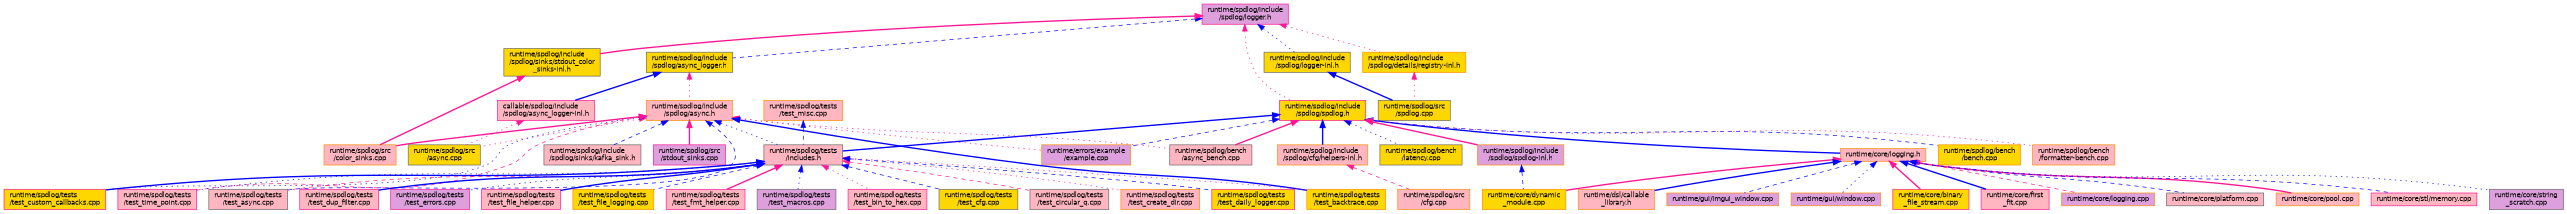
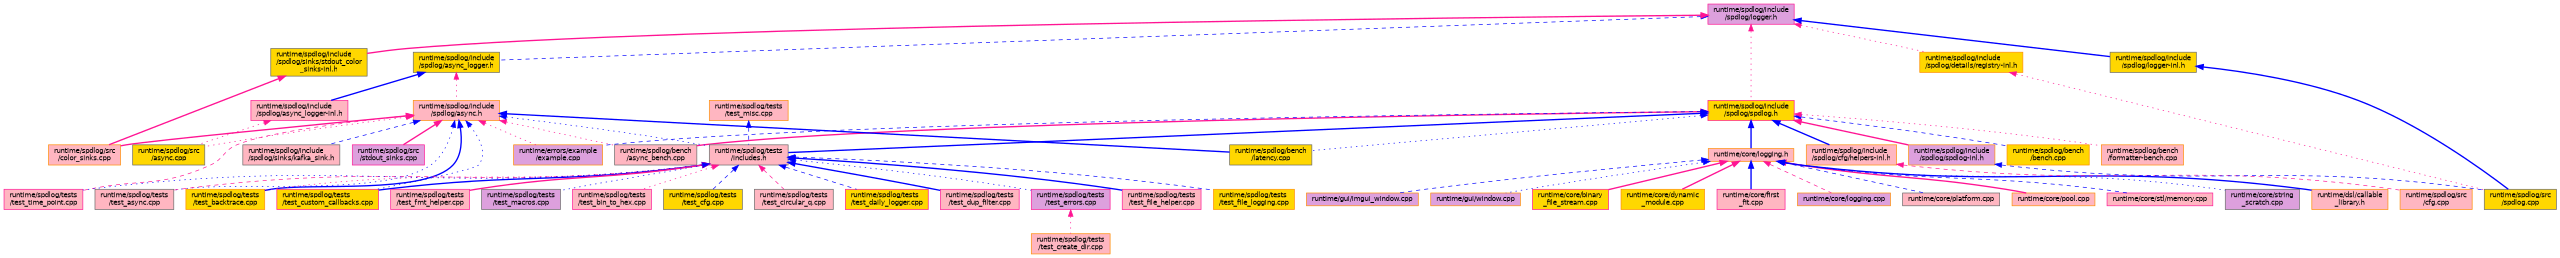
  digraph {
    node [color=darkorange fillcolor=lightpink fontname=Helvetica fontsize=10 shape=box style=filled]
    edge [color=blue dir=back fontname=Helvetica fontsize=10 labelfontname=Helvetica labelfontsize=10 style=bold]
    n1 [color=deeppink fillcolor=plum fontcolor=black height=0.2 label="runtime/spdlog/include\l/spdlog/logger.h" width=0.4]
    n2 [color=gray40 fillcolor=gold height=0.2 label="runtime/spdlog/include\l/spdlog/async_logger.h" width=0.4]
    n3 [fillcolor=gold height=0.2 label="runtime/spdlog/include\l/spdlog/details/registry-inl.h" width=0.4]
    n4 [color=gray40 fillcolor=gold height=0.2 label="runtime/spdlog/include\l/spdlog/logger-inl.h" width=0.4]
    n5 [color=gray40 fillcolor=gold height=0.2 label="runtime/spdlog/include\l/spdlog/sinks/stdout_color\l_sinks-inl.h" width=0.4]
    n6 [color=deeppink fillcolor=gold height=0.2 label="runtime/spdlog/include\l/spdlog/spdlog.h" width=0.4]
    n7 [height=0.2 label="runtime/spdlog/include\l/spdlog/async.h" width=0.4]
-   n8 [color=deeppink height=0.2 label="callable/spdlog/include\l/spdlog/async_logger-inl.h" width=0.4]
+   n8 [color=deeppink height=0.2 label="runtime/spdlog/include\l/spdlog/async_logger-inl.h" width=0.4]
    n9 [color=gray40 fillcolor=gold height=0.2 label="runtime/spdlog/src\l/spdlog.cpp" width=0.4]
    n10 [height=0.2 label="runtime/spdlog/src\l/color_sinks.cpp" width=0.4]
    n11 [color=gray40 height=0.2 label="runtime/spdlog/bench\l/async_bench.cpp" width=0.4]
    n12 [color=gray40 fillcolor=gold height=0.2 label="runtime/spdlog/bench\l/latency.cpp" width=0.4]
    n13 [fillcolor=plum height=0.2 label="runtime/errors/example\l/example.cpp" width=0.4]
    n14 [color=gray40 height=0.2 label="runtime/spdlog/tests\l/includes.h" width=0.4]
    n15 [height=0.2 label="runtime/core/logging.h" width=0.4]
    n16 [fillcolor=gold height=0.2 label="runtime/spdlog/bench\l/bench.cpp" width=0.4]
    n17 [height=0.2 label="runtime/spdlog/bench\l/formatter-bench.cpp" width=0.4]
    n18 [height=0.2 label="runtime/spdlog/include\l/spdlog/cfg/helpers-inl.h" width=0.4]
    n19 [fillcolor=plum height=0.2 label="runtime/spdlog/include\l/spdlog/spdlog-inl.h" width=0.4]
    n20 [color=gray40 height=0.2 label="runtime/spdlog/include\l/spdlog/sinks/kafka_sink.h" width=0.4]
    n21 [color=gray40 fillcolor=gold height=0.2 label="runtime/spdlog/src\l/async.cpp" width=0.4]
    n22 [color=deeppink fillcolor=plum height=0.2 label="runtime/spdlog/src\l/stdout_sinks.cpp" width=0.4]
    n23 [color=gray40 height=0.2 label="runtime/spdlog/tests\l/test_async.cpp" width=0.4]
    n24 [fillcolor=gold height=0.2 label="runtime/spdlog/tests\l/test_backtrace.cpp" width=0.4]
    n25 [color=deeppink fillcolor=gold height=0.2 label="runtime/spdlog/tests\l/test_custom_callbacks.cpp" width=0.4]
    n26 [color=deeppink height=0.2 label="runtime/spdlog/tests\l/test_time_point.cpp" width=0.4]
    n27 [color=deeppink height=0.2 label="runtime/spdlog/tests\l/test_bin_to_hex.cpp" width=0.4]
    n28 [color=gray40 fillcolor=gold height=0.2 label="runtime/spdlog/tests\l/test_cfg.cpp" width=0.4]
    n29 [color=gray40 height=0.2 label="runtime/spdlog/tests\l/test_circular_q.cpp" width=0.4]
    n30 [height=0.2 label="runtime/spdlog/tests\l/test_create_dir.cpp" width=0.4]
    n31 [color=deeppink fillcolor=gold height=0.2 label="runtime/spdlog/tests\l/test_daily_logger.cpp" width=0.4]
    n32 [color=deeppink height=0.2 label="runtime/spdlog/tests\l/test_dup_filter.cpp" width=0.4]
    n33 [color=deeppink fillcolor=plum height=0.2 label="runtime/spdlog/tests\l/test_errors.cpp" width=0.4]
    n34 [color=deeppink height=0.2 label="runtime/spdlog/tests\l/test_file_helper.cpp" width=0.4]
    n35 [fillcolor=gold height=0.2 label="runtime/spdlog/tests\l/test_file_logging.cpp" width=0.4]
    n36 [color=deeppink height=0.2 label="runtime/spdlog/tests\l/test_fmt_helper.cpp" width=0.4]
    n37 [color=gray40 fillcolor=plum height=0.2 label="runtime/spdlog/tests\l/test_macros.cpp" width=0.4]
    n38 [height=0.2 label="runtime/spdlog/tests\l/test_misc.cpp" width=0.4]
    n39 [color=deeppink fillcolor=gold height=0.2 label="runtime/core/binary\l_file_stream.cpp" width=0.4]
    n40 [fillcolor=gold height=0.2 label="runtime/core/dynamic\l_module.cpp" width=0.4]
    n41 [color=deeppink height=0.2 label="runtime/core/first\l_fit.cpp" width=0.4]
    n42 [fillcolor=plum height=0.2 label="runtime/core/logging.cpp" width=0.4]
    n43 [color=gray40 height=0.2 label="runtime/core/platform.cpp" width=0.4]
    n44 [height=0.2 label="runtime/core/pool.cpp" width=0.4]
    n45 [color=deeppink height=0.2 label="runtime/core/stl/memory.cpp" width=0.4]
    n46 [color=gray40 fillcolor=plum height=0.2 label="runtime/core/string\l_scratch.cpp" width=0.4]
    n47 [height=0.2 label="runtime/dsl/callable\l_library.h" width=0.4]
    n48 [fillcolor=plum height=0.2 label="runtime/gui/imgui_window.cpp" width=0.4]
    n49 [fillcolor=plum height=0.2 label="runtime/gui/window.cpp" width=0.4]
    n50 [height=0.2 label="runtime/spdlog/src\l/cfg.cpp" width=0.4]
    n1 -> n2 [style=dashed]
    n1 -> n3 [color=deeppink style=dotted]
-   n1 -> n4 [style=dotted]
+   n1 -> n4
    n1 -> n5 [color=deeppink]
    n1 -> n6 [color=deeppink style=dotted]
    n2 -> n7 [color=deeppink style=dotted]
    n2 -> n8
    n3 -> n9 [color=deeppink style=dotted]
    n4 -> n9
    n5 -> n10 [color=deeppink]
    n6 -> n11 [color=deeppink]
    n6 -> n12 [style=dotted]
    n6 -> n13 [style=dashed]
    n6 -> n14
    n6 -> n15
    n6 -> n16 [style=dashed]
    n6 -> n17 [color=deeppink style=dotted]
    n6 -> n18
    n6 -> n19 [color=deeppink]
    n7 -> n10 [color=deeppink]
    n7 -> n11 [color=deeppink style=dotted]
+   n7 -> n12
    n7 -> n13 [color=deeppink style=dotted]
    n7 -> n14 [style=dotted]
    n7 -> n20 [style=dashed]
    n7 -> n21 [color=deeppink style=dotted]
    n7 -> n22 [color=deeppink]
-   n7 -> n23 [style=dashed]
+   n7 -> n23 [style=dotted]
    n7 -> n24
    n7 -> n25 [style=dotted]
    n7 -> n26 [color=deeppink style=dashed]
    n8 -> n21 [color=deeppink style=dotted]
    n14 -> n23 [color=deeppink style=dashed]
    n14 -> n24 [color=deeppink style=dotted]
    n14 -> n25
    n14 -> n26 [style=dotted]
    n14 -> n27 [color=deeppink style=dotted]
    n14 -> n28 [style=dashed]
    n14 -> n29 [color=deeppink style=dashed]
-   n14 -> n30 [color=deeppink style=dotted]
+   n33 -> n30 [color=deeppink style=dotted]
    n14 -> n31 [style=dashed]
    n14 -> n32
    n14 -> n33 [style=dotted]
    n14 -> n34
    n14 -> n35 [style=dashed]
    n14 -> n36 [color=deeppink]
    n14 -> n37 [style=dotted]
    n15 -> n39 [color=deeppink]
    n15 -> n40 [color=deeppink]
    n15 -> n41
    n15 -> n42 [color=deeppink style=dashed]
    n15 -> n43 [style=dashed]
    n15 -> n44 [color=deeppink]
    n15 -> n45 [style=dashed]
    n15 -> n46 [style=dotted]
    n15 -> n47
    n15 -> n48 [style=dashed]
    n15 -> n49 [style=dotted]
    n18 -> n50 [color=deeppink style=dashed]
-   n19 -> n40 [style=dashed]
+   n19 -> n9 [style=dashed]
    n38 -> n14 [style=dashed]
  }
